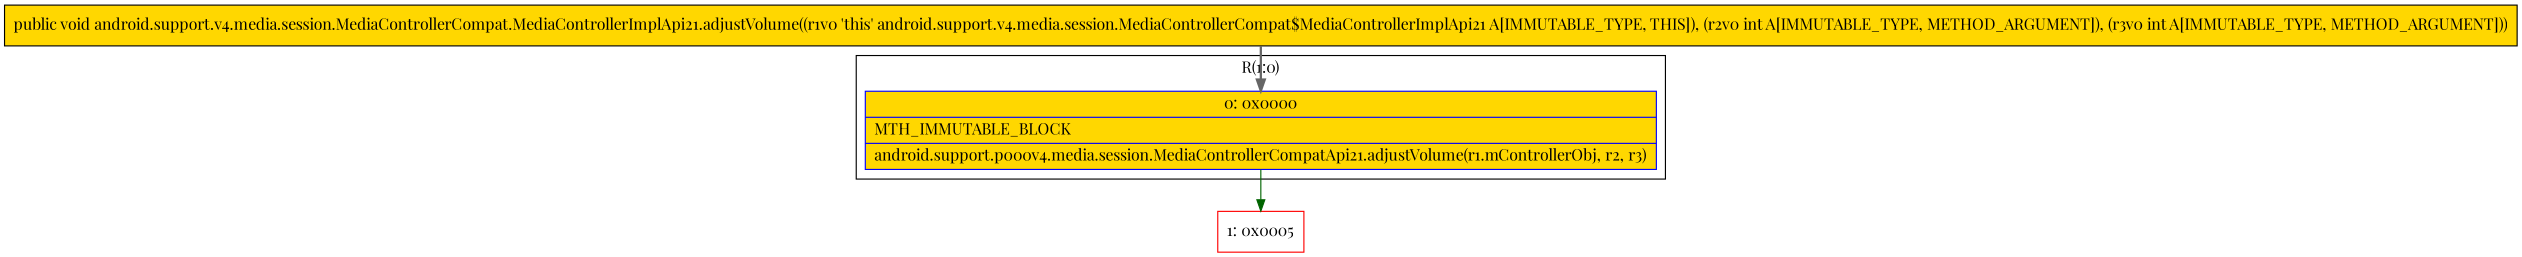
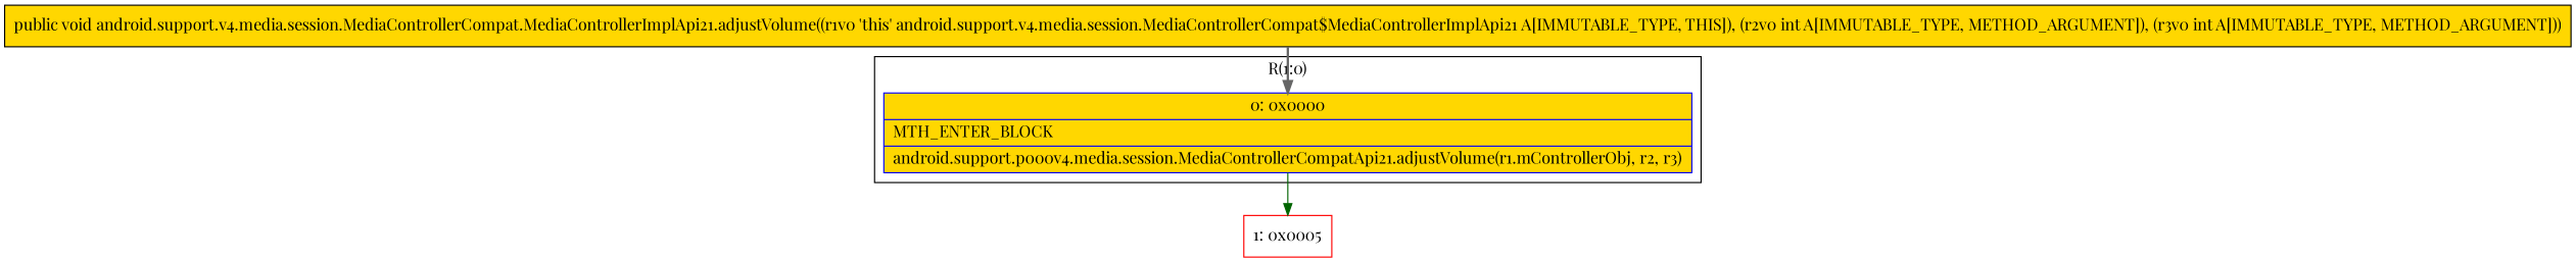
  digraph {
    fontname="Playfair Display"
    node [shape=record style=filled fillcolor=gold fontname="Playfair Display"]
    edge [fontname="Playfair Display"]
-   n1 [color=blue label="{0\:\ 0x0000|MTH_IMMUTABLE_BLOCK\l|android.support.p000v4.media.session.MediaControllerCompatApi21.adjustVolume(r1.mControllerObj, r2, r3)\l}"]
+   n1 [color=blue label="{0\:\ 0x0000|MTH_ENTER_BLOCK\l|android.support.p000v4.media.session.MediaControllerCompatApi21.adjustVolume(r1.mControllerObj, r2, r3)\l}"]
    n2 [color=red label="{1\:\ 0x0005}" fillcolor=white]
    n3 [label="{public void android.support.v4.media.session.MediaControllerCompat.MediaControllerImplApi21.adjustVolume((r1v0 'this' android.support.v4.media.session.MediaControllerCompat$MediaControllerImplApi21 A[IMMUTABLE_TYPE, THIS]), (r2v0 int A[IMMUTABLE_TYPE, METHOD_ARGUMENT]), (r3v0 int A[IMMUTABLE_TYPE, METHOD_ARGUMENT])) }"]
    subgraph cluster_1 {
      label="R(1:0)"
      n1
    }
    n1 -> n2 [color=darkgreen style=solid]
    n3 -> n1 [color=gray40 style=bold]
  }
